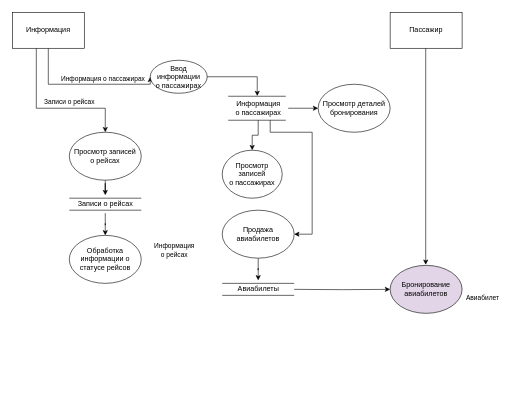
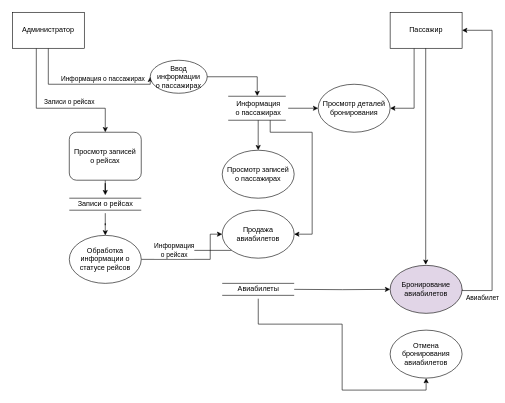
  <mxCell id="0" />
  <mxCell id="1" parent="0" />
  <mxCell id="2" style="edgeStyle=orthogonalEdgeStyle;rounded=0;orthogonalLoop=1;jettySize=auto;html=1;entryX=0;entryY=0.5;entryDx=0;entryDy=0;" parent="1" source="5" target="32" edge="1"><mxGeometry relative="1" as="geometry"><Array as="points"><mxPoint x="80" y="140" /></Array></mxGeometry></mxCell>
  <mxCell id="3" value="Информация о пассажирах" style="edgeLabel;html=1;align=center;verticalAlign=middle;resizable=0;points=[];" parent="2" vertex="1" connectable="0"><mxGeometry x="0.15" y="1" relative="1" as="geometry"><mxPoint x="11" y="-9" as="offset" /></mxGeometry></mxCell>
  <mxCell id="4" style="edgeStyle=orthogonalEdgeStyle;rounded=0;orthogonalLoop=1;jettySize=auto;html=1;entryX=0.5;entryY=0;entryDx=0;entryDy=0;" parent="1" target="18" edge="1"><mxGeometry relative="1" as="geometry"><mxPoint x="60" y="80" as="sourcePoint" /><mxPoint x="197.5" y="220" as="targetPoint" /><Array as="points"><mxPoint x="60" y="180" /><mxPoint x="175" y="180" /></Array></mxGeometry></mxCell>
- <mxCell id="5" value="Информация" style="rounded=0;whiteSpace=wrap;html=1;" parent="1" vertex="1"><mxGeometry x="20" y="20" width="120" height="60" as="geometry" /></mxCell>
+ <mxCell id="5" value="Администратор" style="rounded=0;whiteSpace=wrap;html=1;" parent="1" vertex="1"><mxGeometry x="20" y="20" width="120" height="60" as="geometry" /></mxCell>
+ <mxCell id="6" style="edgeStyle=orthogonalEdgeStyle;rounded=0;orthogonalLoop=1;jettySize=auto;html=1;entryX=1;entryY=0.5;entryDx=0;entryDy=0;" parent="1" source="8" target="13" edge="1"><mxGeometry relative="1" as="geometry"><Array as="points"><mxPoint x="690" y="180" /></Array></mxGeometry></mxCell>
  <mxCell id="7" style="edgeStyle=orthogonalEdgeStyle;rounded=0;orthogonalLoop=1;jettySize=auto;html=1;entryX=0.5;entryY=0;entryDx=0;entryDy=0;" parent="1" edge="1"><mxGeometry relative="1" as="geometry"><mxPoint x="709.33" y="79" as="sourcePoint" /><mxPoint x="709.33" y="441" as="targetPoint" /></mxGeometry></mxCell>
  <mxCell id="8" value="Пассажир" style="rounded=0;whiteSpace=wrap;html=1;" parent="1" vertex="1"><mxGeometry x="650" y="20" width="120" height="60" as="geometry" /></mxCell>
- <mxCell id="9" style="edgeStyle=orthogonalEdgeStyle;rounded=0;orthogonalLoop=1;jettySize=auto;html=1;" parent="1" source="10" target="23" edge="1"><mxGeometry relative="1" as="geometry" /></mxCell>
+ <mxCell id="9" style="edgeStyle=orthogonalEdgeStyle;rounded=0;orthogonalLoop=1;jettySize=auto;html=1;" parent="1" source="10" target="41" edge="1"><mxGeometry relative="1" as="geometry" /></mxCell>
  <mxCell id="10" value="Продажа авиабилетов" style="ellipse;whiteSpace=wrap;html=1;" parent="1" vertex="1"><mxGeometry x="370" y="350" width="120" height="80" as="geometry" /></mxCell>
+ <mxCell id="11" style="edgeStyle=orthogonalEdgeStyle;rounded=0;orthogonalLoop=1;jettySize=auto;html=1;exitX=1;exitY=0.5;exitDx=0;exitDy=0;entryX=1;entryY=0.5;entryDx=0;entryDy=0;" parent="1" source="12" target="8" edge="1"><mxGeometry relative="1" as="geometry"><mxPoint x="780" y="50" as="targetPoint" /><mxPoint x="777" y="484" as="sourcePoint" /><Array as="points"><mxPoint x="770" y="484" /><mxPoint x="820" y="484" /><mxPoint x="820" y="50" /></Array></mxGeometry></mxCell>
  <mxCell id="12" value="Бронирование авиабилетов" style="ellipse;whiteSpace=wrap;html=1;fillColor=#e1d5e7;" parent="1" vertex="1"><mxGeometry x="650" y="442" width="120" height="80" as="geometry" /></mxCell>
  <mxCell id="13" value="Просмотр деталей бронирования" style="ellipse;whiteSpace=wrap;html=1;" parent="1" vertex="1"><mxGeometry x="530" y="140" width="120" height="80" as="geometry" /></mxCell>
+ <mxCell id="14" value="Отмена бронирования авиабилетов" style="ellipse;whiteSpace=wrap;html=1;" parent="1" vertex="1"><mxGeometry x="650" y="550" width="120" height="80" as="geometry" /></mxCell>
+ <mxCell id="15" style="edgeStyle=orthogonalEdgeStyle;rounded=0;orthogonalLoop=1;jettySize=auto;html=1;entryX=0;entryY=0.5;entryDx=0;entryDy=0;" parent="1" source="16" target="10" edge="1"><mxGeometry relative="1" as="geometry"><Array as="points"><mxPoint x="350" y="432" /><mxPoint x="350" y="390" /></Array></mxGeometry></mxCell>
  <mxCell id="16" value="Обработка информации о статусе рейсов" style="ellipse;whiteSpace=wrap;html=1;" parent="1" vertex="1"><mxGeometry x="115" y="392" width="120" height="80" as="geometry" /></mxCell>
  <mxCell id="17" style="edgeStyle=orthogonalEdgeStyle;rounded=0;orthogonalLoop=1;jettySize=auto;html=1;" parent="1" source="18" target="27" edge="1"><mxGeometry relative="1" as="geometry" /></mxCell>
- <mxCell id="18" value="Просмотр записей&lt;br&gt;о рейсах" style="ellipse;whiteSpace=wrap;html=1;" parent="1" vertex="1"><mxGeometry x="115" y="220" width="120" height="80" as="geometry" /></mxCell>
- <mxCell id="19" value="Просмотр записей&lt;br&gt;о пассажирах" style="ellipse;whiteSpace=wrap;html=1;" parent="1" vertex="1"><mxGeometry x="370" y="250" width="100" height="80" as="geometry" /></mxCell>
+ <mxCell id="18" value="Просмотр записей&lt;br&gt;о рейсах" style="whiteSpace=wrap;html=1;rounded=1;" parent="1" vertex="1"><mxGeometry x="115" y="220" width="120" height="80" as="geometry" /></mxCell>
+ <mxCell id="19" value="Просмотр записей&lt;br&gt;о пассажирах" style="ellipse;whiteSpace=wrap;html=1;" parent="1" vertex="1"><mxGeometry x="370" y="250" width="120" height="80" as="geometry" /></mxCell>
  <mxCell id="20" value="" style="group" parent="1" vertex="1" connectable="0"><mxGeometry x="370" y="472" width="125" height="25" as="geometry" /></mxCell>
  <mxCell id="21" value="" style="endArrow=none;html=1;rounded=0;" parent="20" edge="1"><mxGeometry width="50" height="50" relative="1" as="geometry"><mxPoint as="sourcePoint" /><mxPoint x="120" as="targetPoint" /></mxGeometry></mxCell>
  <mxCell id="22" value="" style="endArrow=none;html=1;rounded=0;" parent="20" edge="1"><mxGeometry width="50" height="50" relative="1" as="geometry"><mxPoint y="20" as="sourcePoint" /><mxPoint x="120" y="20" as="targetPoint" /></mxGeometry></mxCell>
  <mxCell id="23" value="Авиабилеты" style="text;html=1;align=center;verticalAlign=middle;resizable=0;points=[];autosize=1;strokeColor=none;fillColor=none;" parent="20" vertex="1"><mxGeometry x="15" y="-5" width="90" height="30" as="geometry" /></mxCell>
  <mxCell id="24" value="" style="group" parent="1" vertex="1" connectable="0"><mxGeometry x="115" y="330" width="135" height="25" as="geometry" /></mxCell>
  <mxCell id="25" value="" style="endArrow=none;html=1;rounded=0;" parent="24" edge="1"><mxGeometry width="50" height="50" relative="1" as="geometry"><mxPoint as="sourcePoint" /><mxPoint x="120" as="targetPoint" /></mxGeometry></mxCell>
  <mxCell id="26" value="" style="endArrow=none;html=1;rounded=0;" parent="24" edge="1"><mxGeometry width="50" height="50" relative="1" as="geometry"><mxPoint y="20" as="sourcePoint" /><mxPoint x="120" y="20" as="targetPoint" /></mxGeometry></mxCell>
  <mxCell id="27" value="Записи о рейсах" style="text;html=1;align=center;verticalAlign=middle;resizable=0;points=[];autosize=1;strokeColor=none;fillColor=none;" parent="24" vertex="1"><mxGeometry y="-5" width="120" height="30" as="geometry" /></mxCell>
  <mxCell id="28" value="" style="group" parent="1" vertex="1" connectable="0"><mxGeometry x="380" y="160" width="120" height="60" as="geometry" /></mxCell>
  <mxCell id="29" value="" style="endArrow=none;html=1;rounded=0;" parent="28" edge="1"><mxGeometry width="50" height="50" relative="1" as="geometry"><mxPoint as="sourcePoint" /><mxPoint x="96" as="targetPoint" /></mxGeometry></mxCell>
  <mxCell id="30" value="" style="endArrow=none;html=1;rounded=0;" parent="28" edge="1"><mxGeometry width="50" height="50" relative="1" as="geometry"><mxPoint y="40" as="sourcePoint" /><mxPoint x="96" y="40" as="targetPoint" /></mxGeometry></mxCell>
  <mxCell id="31" value="Информация &lt;br&gt;о пассажирах" style="text;html=1;align=center;verticalAlign=middle;resizable=0;points=[];autosize=1;strokeColor=none;fillColor=none;" parent="28" vertex="1"><mxGeometry y="-0.004" width="100" height="40" as="geometry" /></mxCell>
  <mxCell id="32" value="Ввод информации&lt;br&gt;о пассажирах" style="ellipse;whiteSpace=wrap;html=1;" parent="1" vertex="1"><mxGeometry x="250" y="100" width="95" height="55" as="geometry" /></mxCell>
  <mxCell id="33" style="edgeStyle=orthogonalEdgeStyle;rounded=0;orthogonalLoop=1;jettySize=auto;html=1;entryX=0.484;entryY=-0.01;entryDx=0;entryDy=0;entryPerimeter=0;" parent="1" source="32" target="31" edge="1"><mxGeometry relative="1" as="geometry" /></mxCell>
  <mxCell id="34" style="edgeStyle=orthogonalEdgeStyle;rounded=0;orthogonalLoop=1;jettySize=auto;html=1;entryX=0.5;entryY=0;entryDx=0;entryDy=0;" parent="1" source="31" target="19" edge="1"><mxGeometry relative="1" as="geometry" /></mxCell>
  <mxCell id="35" style="edgeStyle=orthogonalEdgeStyle;rounded=0;orthogonalLoop=1;jettySize=auto;html=1;entryX=0;entryY=0.5;entryDx=0;entryDy=0;" parent="1" source="31" target="13" edge="1"><mxGeometry relative="1" as="geometry" /></mxCell>
  <mxCell id="36" style="edgeStyle=orthogonalEdgeStyle;rounded=0;orthogonalLoop=1;jettySize=auto;html=1;entryX=1;entryY=0.5;entryDx=0;entryDy=0;" parent="1" source="31" target="10" edge="1"><mxGeometry relative="1" as="geometry"><Array as="points"><mxPoint x="450" y="220" /><mxPoint x="520" y="220" /><mxPoint x="520" y="390" /></Array></mxGeometry></mxCell>
  <mxCell id="37" style="edgeStyle=orthogonalEdgeStyle;rounded=0;orthogonalLoop=1;jettySize=auto;html=1;entryX=0;entryY=0.5;entryDx=0;entryDy=0;" parent="1" target="12" edge="1"><mxGeometry relative="1" as="geometry"><mxPoint x="490" y="482" as="sourcePoint" /></mxGeometry></mxCell>
+ <mxCell id="38" style="edgeStyle=orthogonalEdgeStyle;rounded=0;orthogonalLoop=1;jettySize=auto;html=1;entryX=0.5;entryY=1;entryDx=0;entryDy=0;exitX=0.501;exitY=1.018;exitDx=0;exitDy=0;exitPerimeter=0;" parent="1" source="23" target="14" edge="1"><mxGeometry relative="1" as="geometry"><mxPoint x="432.12" y="532.5" as="sourcePoint" /><mxPoint x="649.51" y="655.85" as="targetPoint" /><Array as="points"><mxPoint x="430" y="540" /><mxPoint x="570" y="540" /><mxPoint x="570" y="650" /><mxPoint x="710" y="650" /></Array></mxGeometry></mxCell>
  <mxCell id="39" value="Записи о рейсах" style="edgeLabel;html=1;align=center;verticalAlign=middle;resizable=0;points=[];" parent="1" vertex="1" connectable="0"><mxGeometry x="114.998" y="169.995" as="geometry" /></mxCell>
  <mxCell id="40" style="edgeStyle=orthogonalEdgeStyle;rounded=0;orthogonalLoop=1;jettySize=auto;html=1;entryX=0.5;entryY=0;entryDx=0;entryDy=0;" parent="1" source="27" target="16" edge="1"><mxGeometry relative="1" as="geometry" /></mxCell>
  <mxCell id="41" value="Информация &lt;br&gt;о рейсах" style="edgeLabel;html=1;align=center;verticalAlign=middle;resizable=0;points=[];" parent="1" vertex="1" connectable="0"><mxGeometry x="289.998" y="416.995" as="geometry" /></mxCell>
  <mxCell id="42" value="Авиабилет" style="edgeLabel;html=1;align=center;verticalAlign=middle;resizable=0;points=[];" parent="1" vertex="1" connectable="0"><mxGeometry x="803.998" y="496.995" as="geometry" /></mxCell>
